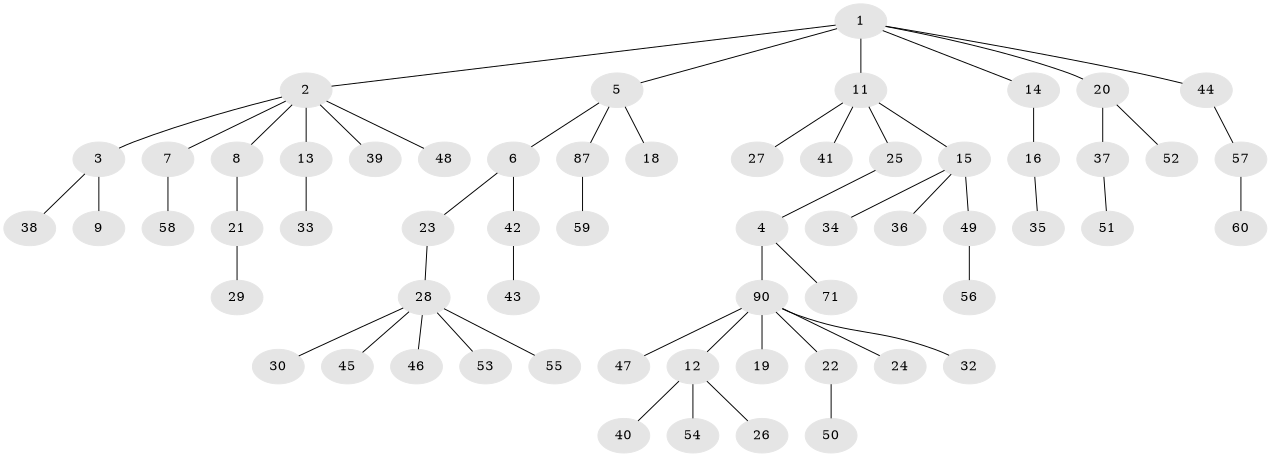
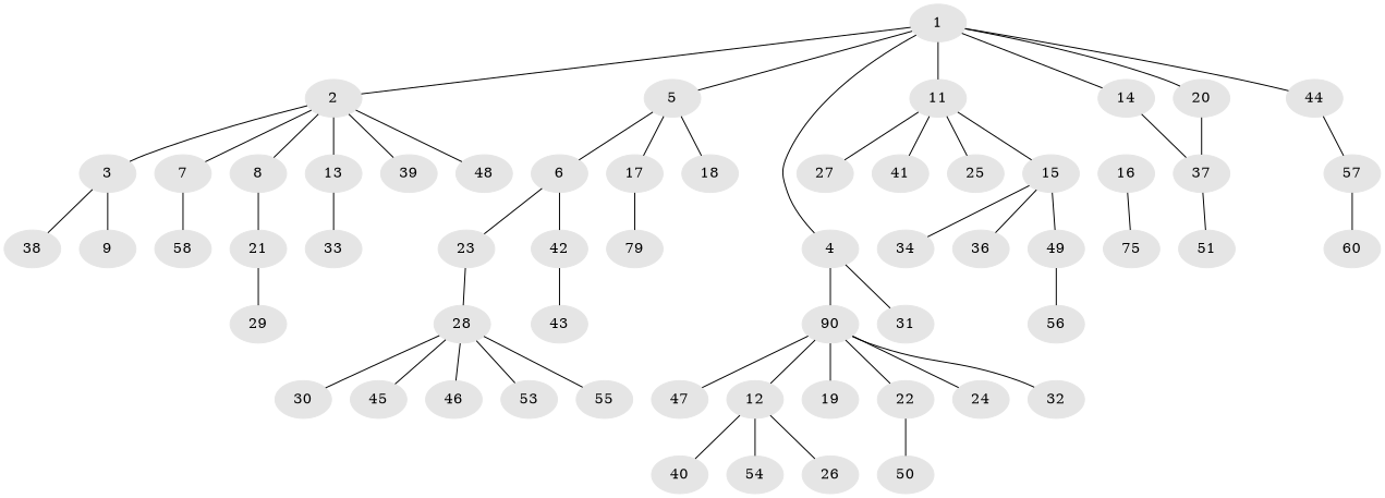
  graph {
    node [color=gray90 style=filled]
    1
    2
    4
    5
    11
    14
    20
    44
    3
    7
    8
    13
    39
    48
    n15 [label=90]
-   31 [label=71]
+   31
    6
-   17 [label=87]
+   17
    18
    15
    25
    27
    41
    16
    37
-   52
    57
    9
    38
    58
    21
    33
    12
    19
    22
    24
    32
    47
    23
    42
-   59
+   59 [label=79]
    28
    43
    29
    26
    40
    54
    50
    34
    36
    49
-   35
+   35 [label=75]
    56
    51
    30
    45
    46
    53
    55
    60
    1 -- 2
-   25 -- 4
+   1 -- 4
    1 -- 5
    1 -- 11
    1 -- 14
    1 -- 20
    1 -- 44
    2 -- 3
    2 -- 7
    2 -- 8
    2 -- 13
    2 -- 39
    2 -- 48
    4 -- n15
    4 -- 31
    5 -- 6
    5 -- 17
    5 -- 18
    11 -- 15
    11 -- 25
    11 -- 27
    11 -- 41
-   14 -- 16
+   14 -- 37
    20 -- 37
-   20 -- 52
    44 -- 57
    3 -- 9
    3 -- 38
    7 -- 58
    8 -- 21
    13 -- 33
    n15 -- 12
    n15 -- 19
    n15 -- 22
    n15 -- 24
    n15 -- 32
    n15 -- 47
    6 -- 23
    6 -- 42
    17 -- 59
    15 -- 34
    15 -- 36
    15 -- 49
    16 -- 35
    37 -- 51
    57 -- 60
    21 -- 29
    12 -- 26
    12 -- 40
    12 -- 54
    22 -- 50
    23 -- 28
    42 -- 43
    28 -- 30
    28 -- 45
    28 -- 46
    28 -- 53
    28 -- 55
    49 -- 56
  }
